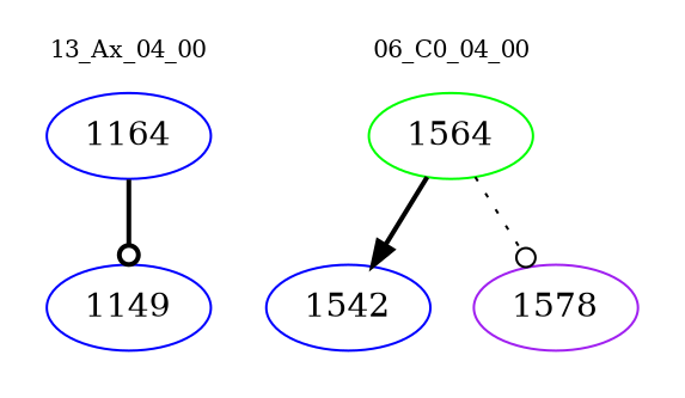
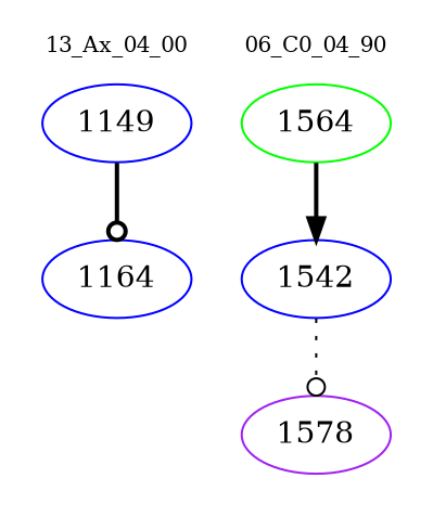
  digraph {
    node [color=blue]
    edge [arrowhead=odot color=black style=bold]
    n1 [label=1149]
    n2 [label=1164]
    n3 [label=1542]
    n4 [color=green label=1564]
    n5 [color=purple label=1578]
    subgraph cluster_1 {
      color=white
      fontsize=10
      label="13_Ax_04_00"
      n1
      n2
    }
    subgraph cluster_2 {
      color=white
      fontsize=10
-     label="06_C0_04_00"
+     label="06_C0_04_90"
      n3
      n4
      n5
    }
-   n2 -> n1
-   n4 -> n5 [style=dotted]
+   n1 -> n2
+   n3 -> n5 [style=dotted]
    n4 -> n3 [arrowhead=normal]
  }
